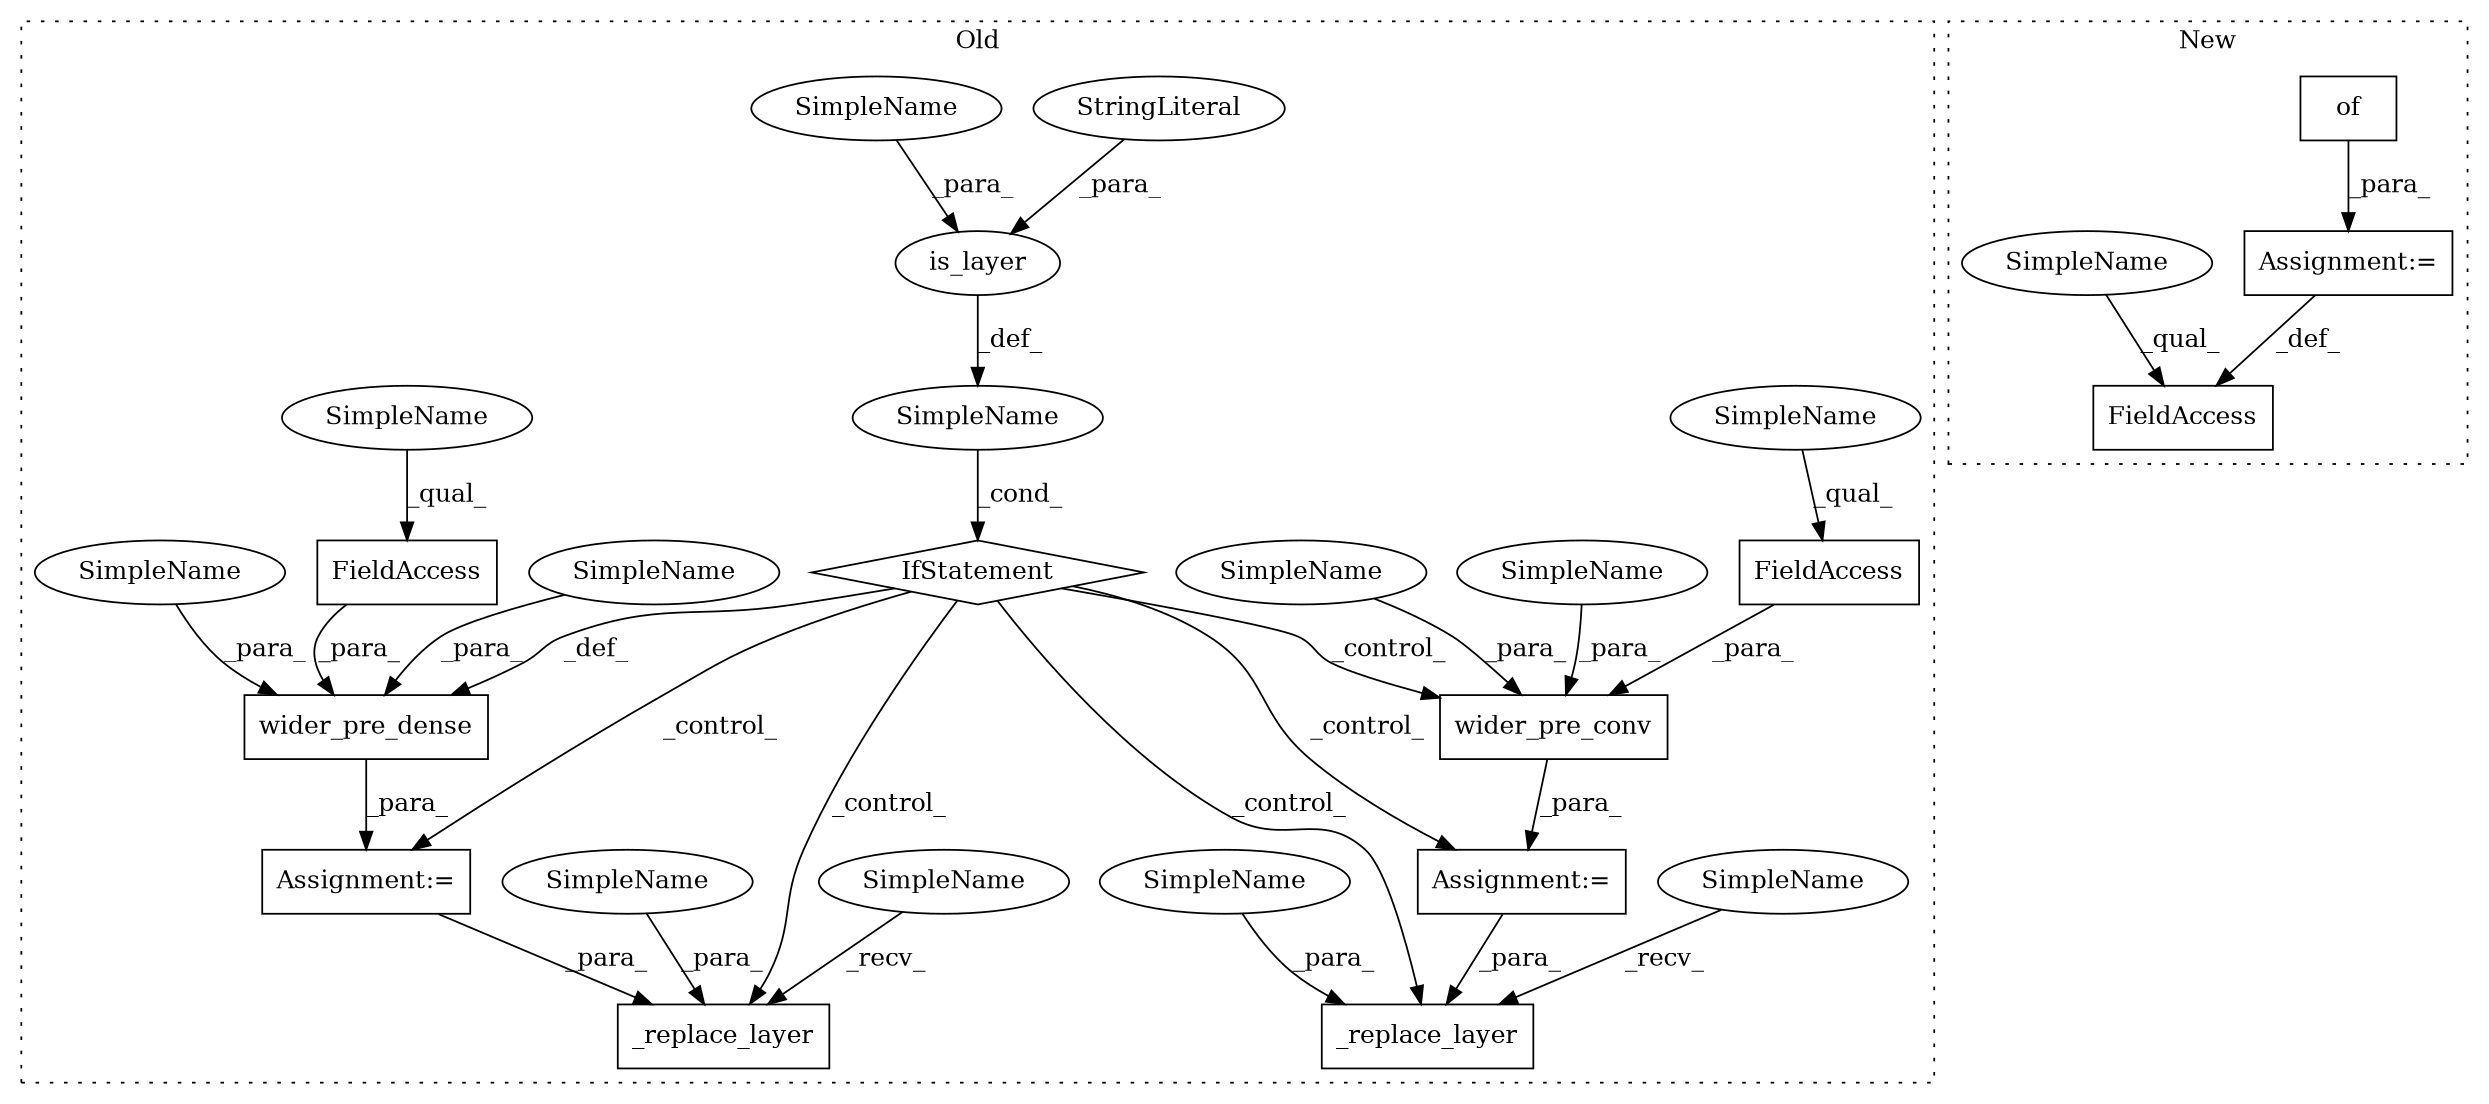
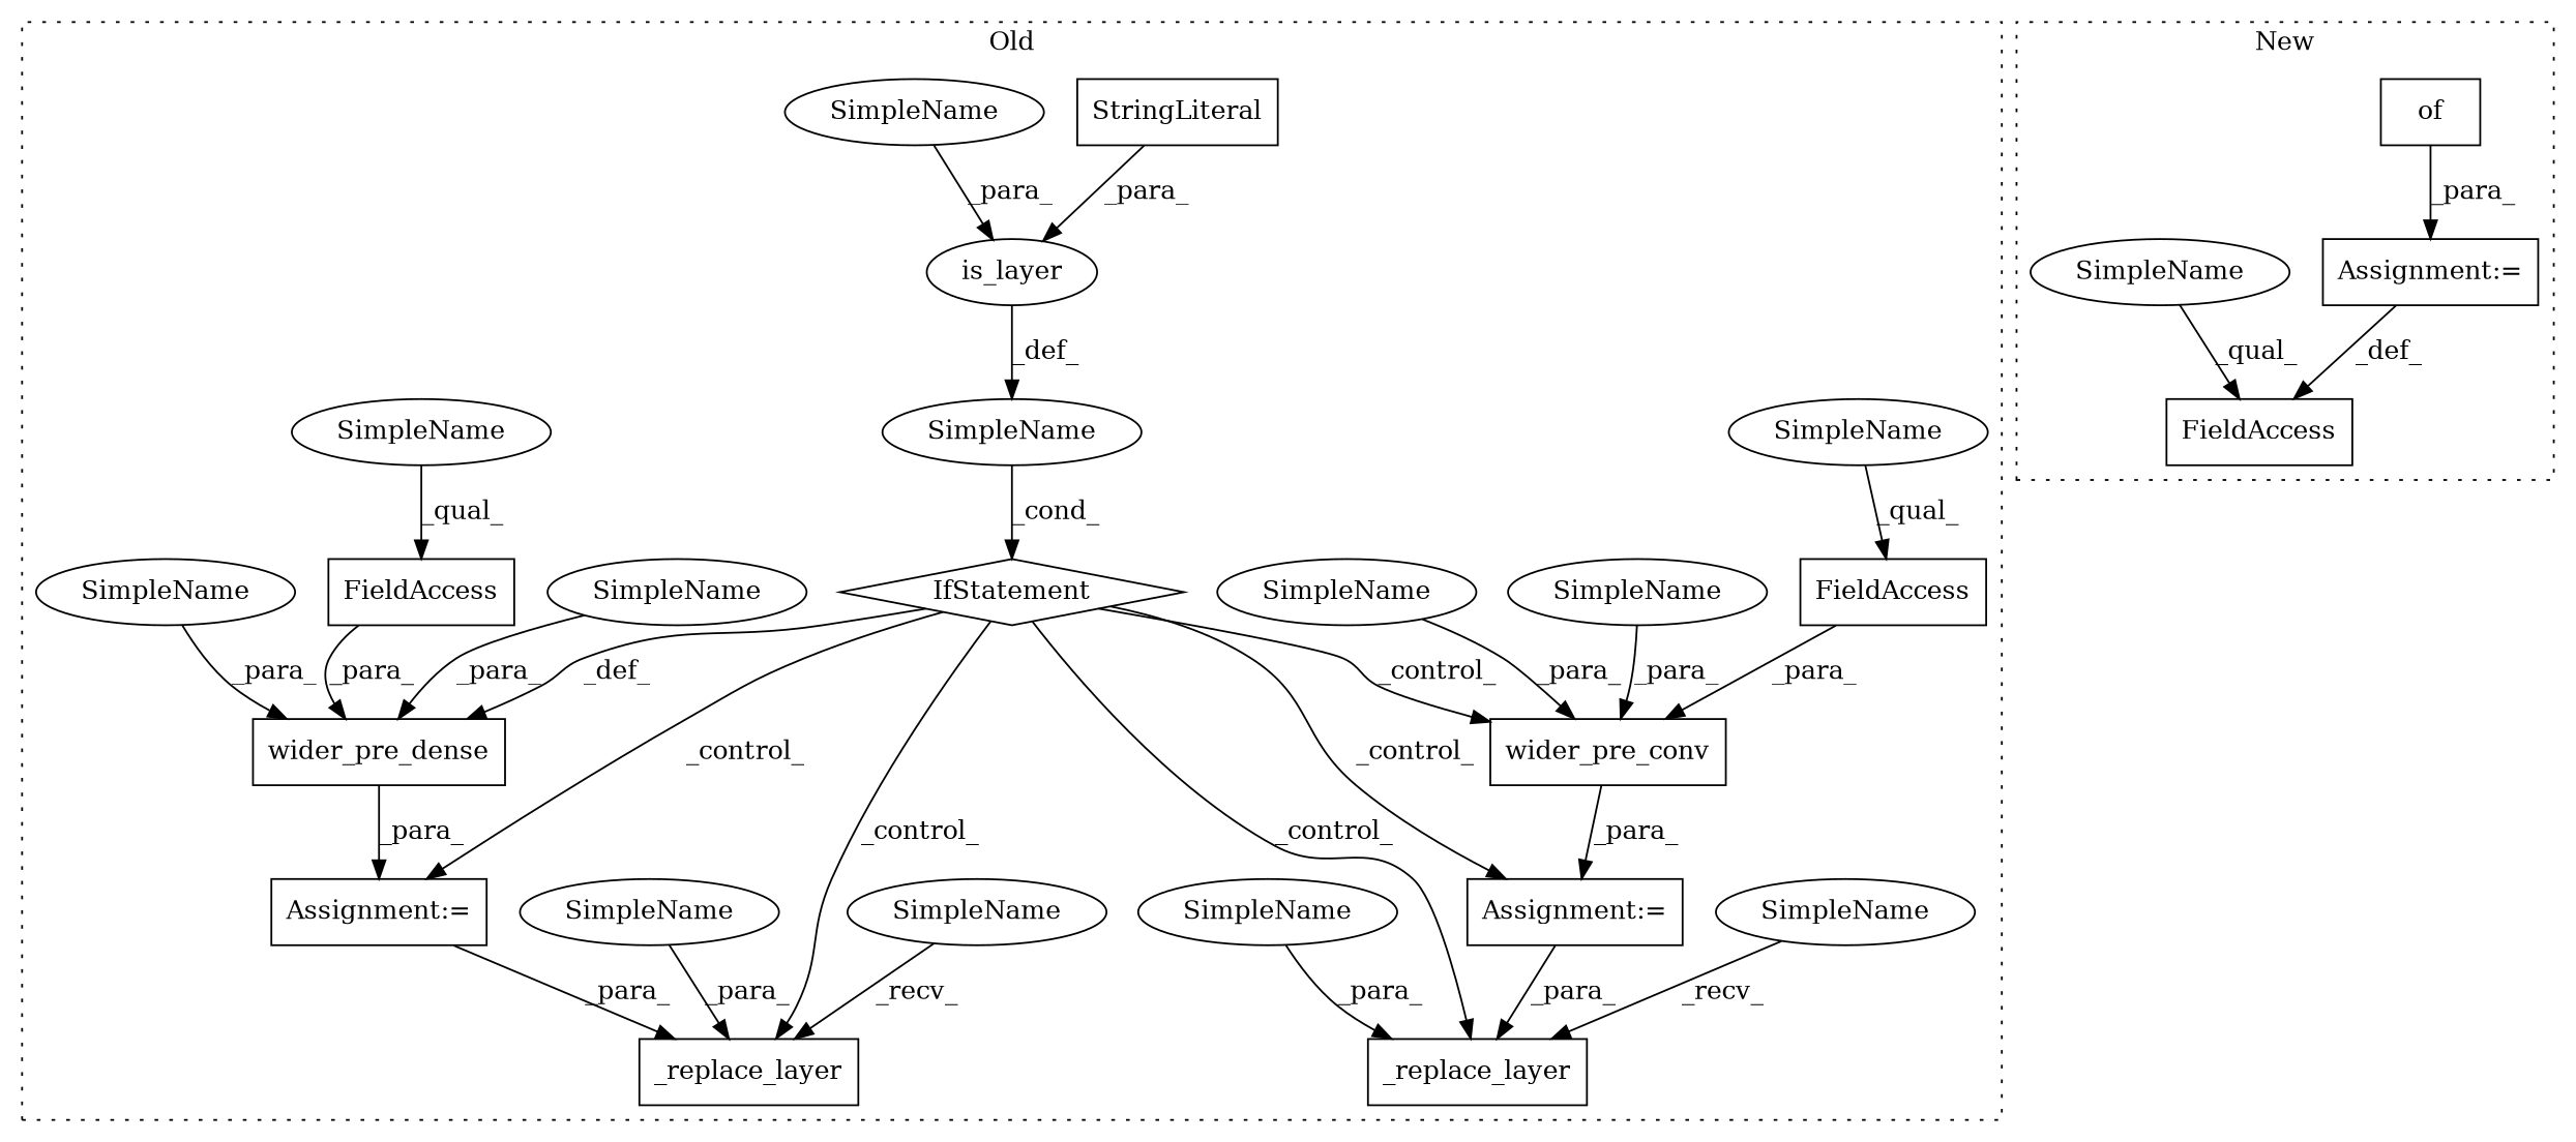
  digraph {
    node [a=42 l=4 s=14853 shape=ellipse]
    n1 [a=32 l="16,1" label=wider_pre_dense s="14821,14866" shape=box]
    n2 [a=32 l="9,1" label=is_layer s="14647,14672"]
    n3 [label=SimpleName l="" s=""]
    n4 [a=32 l="15,1" label=_replace_layer s="14751,14788" shape=box]
    n5 [a=32 l="15,1" label=_replace_layer s="14880,14917" shape=box]
    n6 [a=22 l=13 label=FieldAccess shape=box]
    n7 [a=22 l=13 label=FieldAccess s=14724 shape=box]
    n8 [a=25 l="4,2" label=IfStatement s="14643,14673" shape=diamond]
    n9 [a=32 l="15,1" label=wider_pre_conv s="14693,14737" shape=box]
    n10 [a=7 l=1 label="Assignment:=" s=14692 shape=box]
-   n11 [a=45 l=6 label=StringLiteral s=14666]
+   n11 [a=45 l=6 label=StringLiteral s=14666 shape=box]
    n12 [a=7 l=1 label="Assignment:=" s=14820 shape=box]
    n13 [label=SimpleName s=14724]
    n14 [label=SimpleName s=14875]
    n15 [label=SimpleName]
    n16 [label=SimpleName s=14746]
    n17 [l=5 label=SimpleName s=14718]
    n18 [l=5 label=SimpleName s=14847]
    n19 [l=9 label=SimpleName s=14656]
    n20 [l=9 label=SimpleName s=14837]
    n21 [l=9 label=SimpleName s=14708]
    n22 [l=12 label=SimpleName s=14766]
    n23 [l=12 label=SimpleName s=14895]
    n24 [a=32 label=of s=12745 shape=box]
    n25 [a=22 l=8 label=FieldAccess s=12732 shape=box]
    n26 [a=7 l=1 label="Assignment:=" s=12740 shape=box]
    n27 [label=SimpleName s=12732]
    subgraph cluster_1 {
      label=Old
      style=dotted
      n1
      n2
      n3
      n4
      n5
      n6
      n7
      n8
      n9
      n10
      n11
      n12
      n13
      n14
      n15
      n16
      n17
      n18
      n19
      n20
      n21
      n22
      n23
    }
    subgraph cluster_2 {
      label=New
      style=dotted
      n24
      n25
      n26
      n27
    }
    n1 -> n12 [label=_para_]
    n2 -> n3 [label=_def_]
    n3 -> n8 [label=_cond_]
    n6 -> n1 [label=_para_]
    n7 -> n9 [label=_para_]
    n8 -> n1 [label=_def_]
    n8 -> n4 [label=_control_]
    n8 -> n5 [label=_control_]
    n8 -> n9 [label=_control_]
    n8 -> n10 [label=_control_]
    n8 -> n12 [label=_control_]
    n9 -> n10 [label=_para_]
    n10 -> n4 [label=_para_]
    n11 -> n2 [label=_para_]
    n12 -> n5 [label=_para_]
    n13 -> n7 [label=_qual_]
    n14 -> n5 [label=_recv_]
    n15 -> n6 [label=_qual_]
    n16 -> n4 [label=_recv_]
    n17 -> n9 [label=_para_]
    n18 -> n1 [label=_para_]
    n19 -> n2 [label=_para_]
    n20 -> n1 [label=_para_]
    n21 -> n9 [label=_para_]
    n22 -> n4 [label=_para_]
    n23 -> n5 [label=_para_]
    n24 -> n26 [label=_para_]
    n26 -> n25 [label=_def_]
    n27 -> n25 [label=_qual_]
  }
